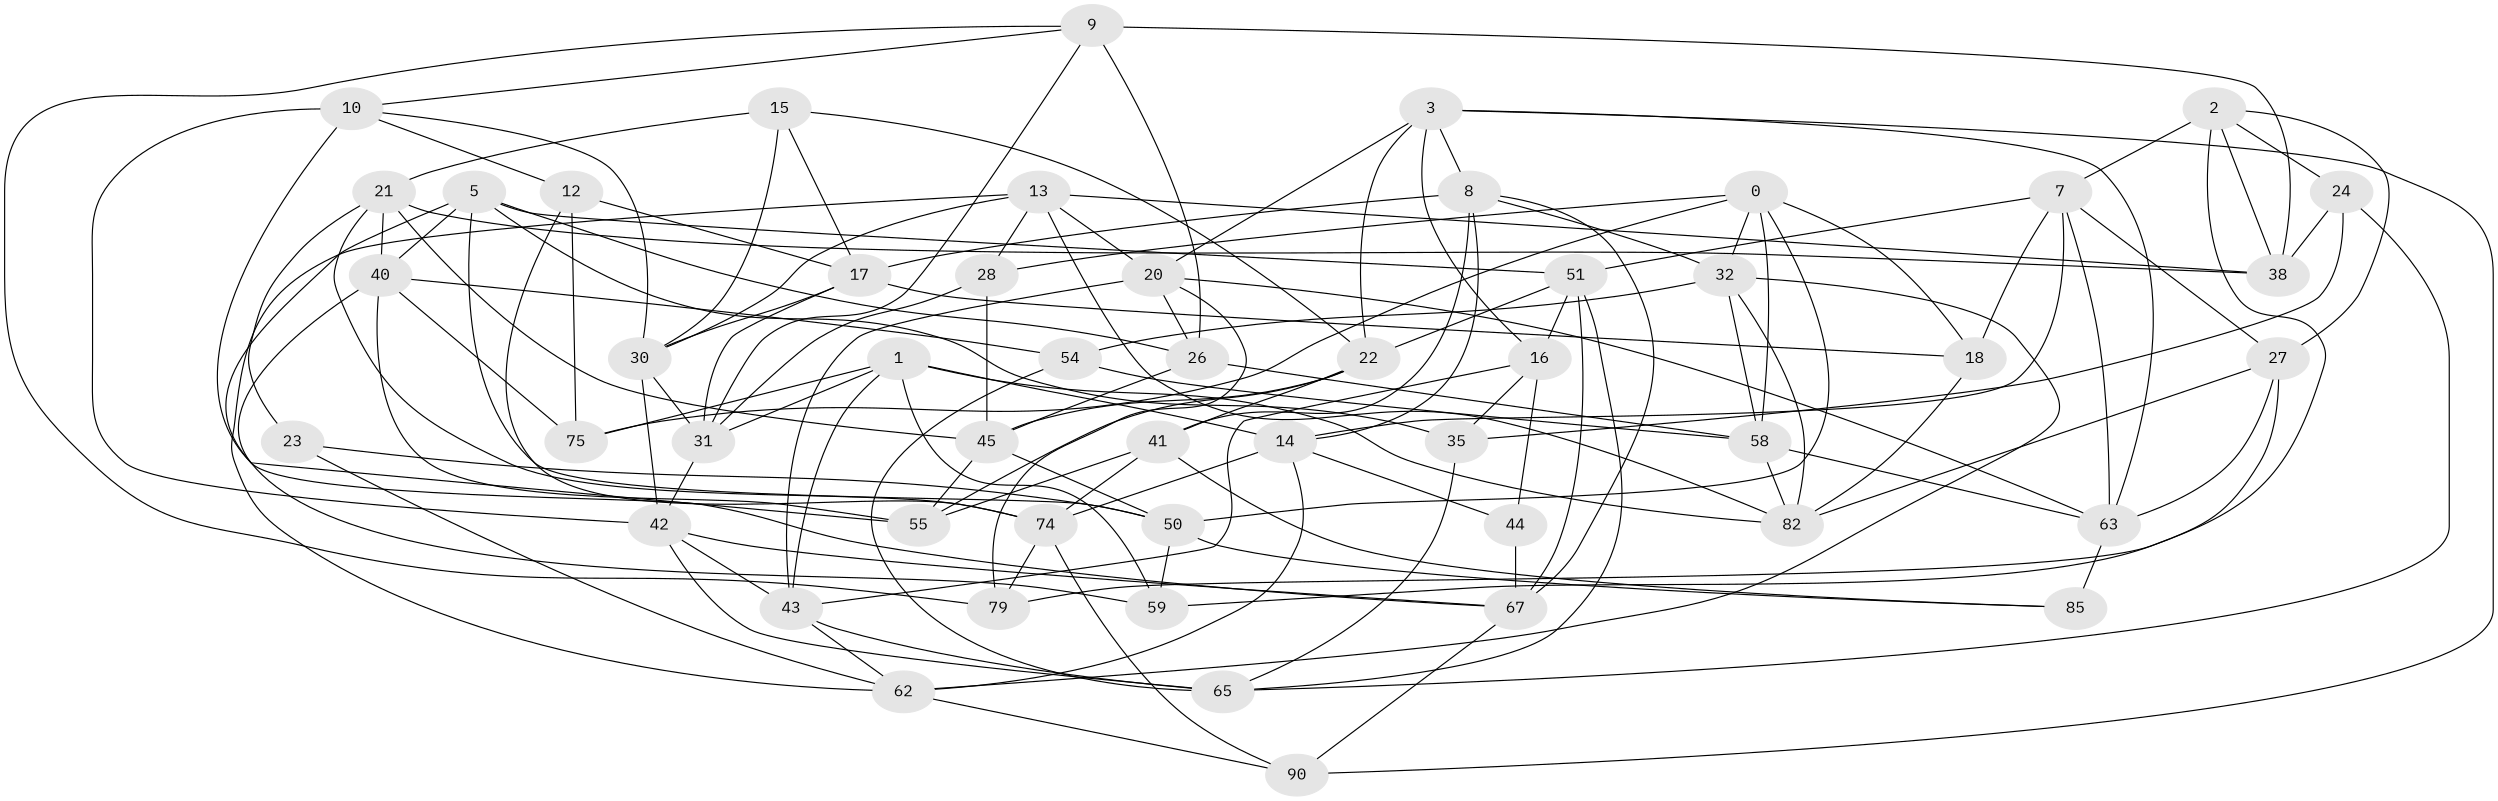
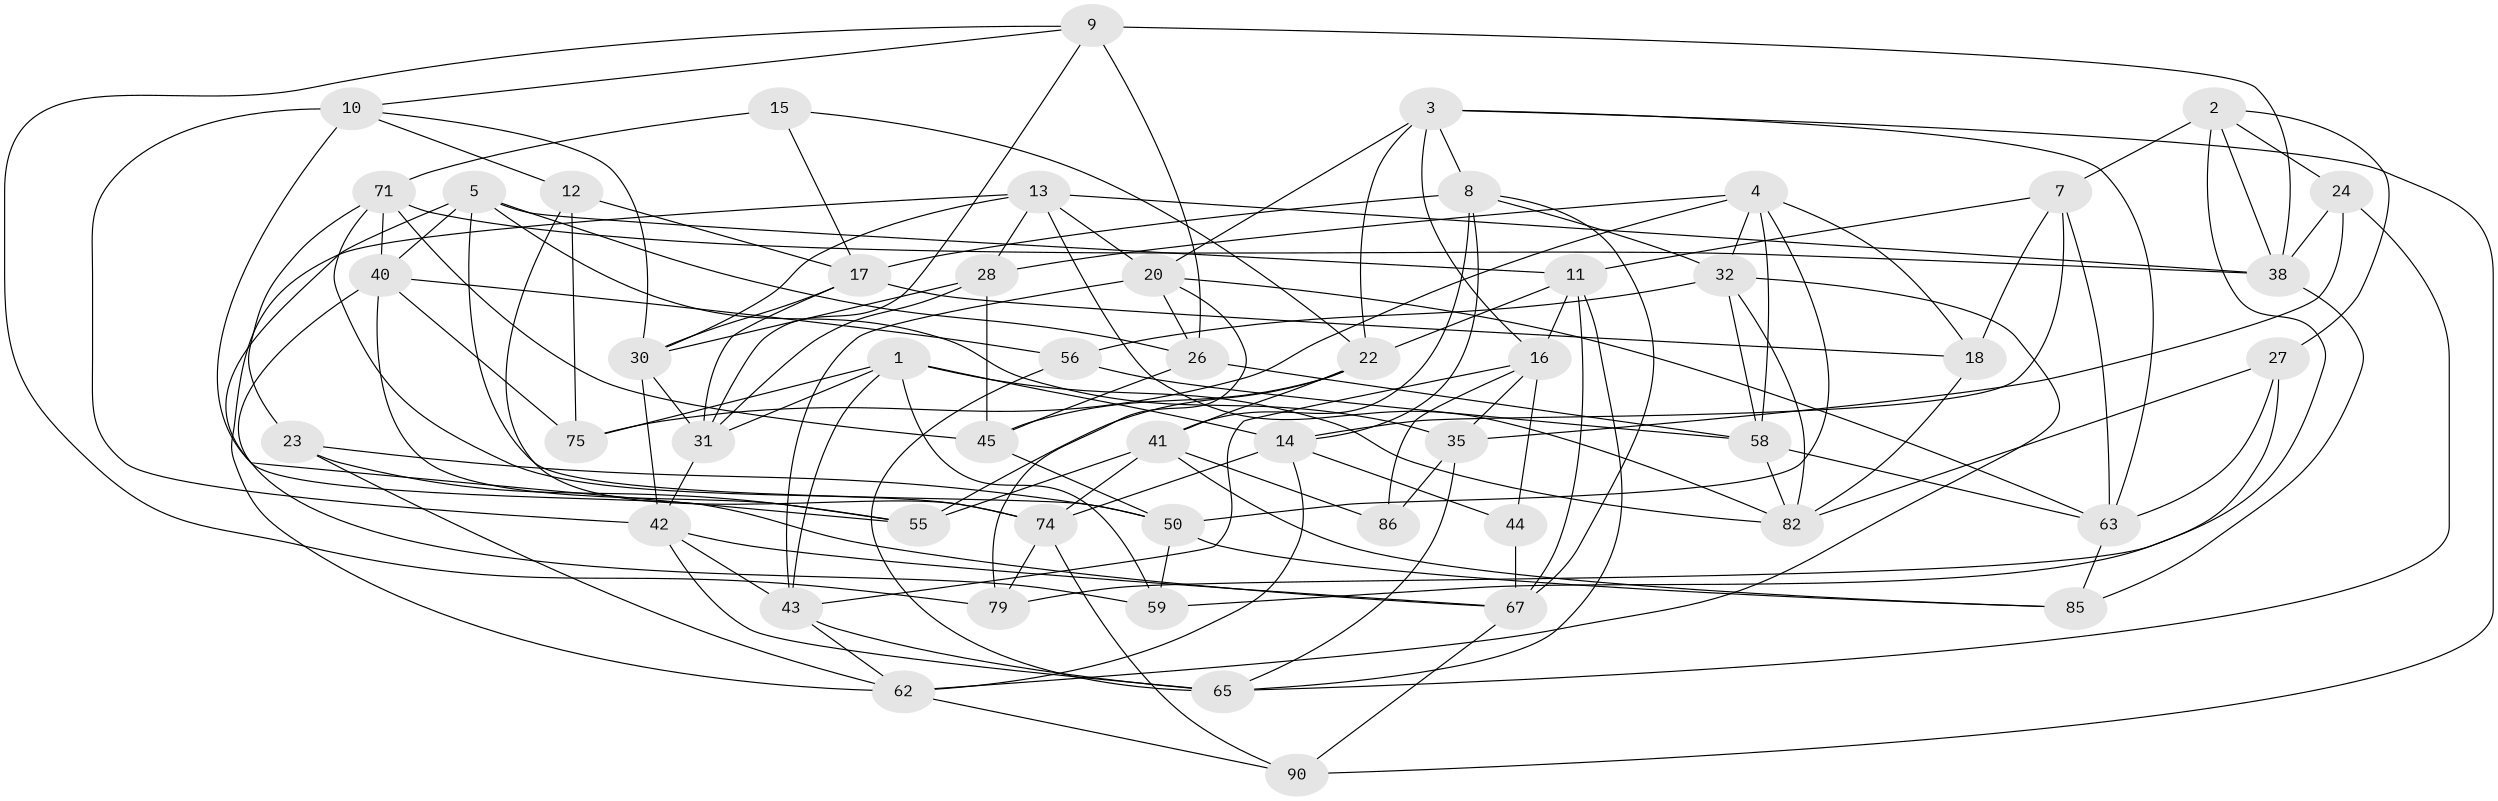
  graph {
    fontname="IBM Plex Mono"
    node [color=gray90 fontname="IBM Plex Mono" style=filled]
    edge [fontname="IBM Plex Mono"]
    1 [super="+47"]
    14 [super="+25"]
    31 [super="+61"]
    43 [super="+49"]
    59
    75 [super="+77"]
    82 [super="+87"]
    74 [super="+94"]
    62 [super="+81"]
    44
    42 [super="+60"]
    65 [super="+84"]
    2 [super="+89"]
    7 [super="+93"]
    24
    27 [super="+37"]
    38 [super="+64"]
    79
    63 [super="+69"]
    18 [super="+34"]
-   11 [super="+29" label=51]
+   11 [super="+29"]
    35 [super="+36"]
    85
    3 [super="+46"]
    8 [super="+70"]
    16 [super="+73"]
    20 [super="+78"]
    22 [super="+39"]
    90
    32 [super="+53"]
    67 [super="+91"]
    17 [super="+76"]
    41 [super="+52"]
+   86
    26 [super="+71"]
    55 [super="+56"]
    45 [super="+57"]
-   4 [super="+68" label=0]
+   4 [super="+68"]
    28
    50 [super="+80"]
    58 [super="+72"]
-   54
+   54 [label=56]
    5 [super="+19"]
    40 [super="+66"]
    30 [super="+48"]
    9 [super="+88"]
    10 [super="+51"]
    12
    13 [super="+83"]
    15
-   21 [super="+33"]
+   21 [super="+33" label=71]
    23
    1 -- 14
    1 -- 31
    1 -- 43
    1 -- 59
    1 -- 75
    1 -- 82
    14 -- 74
    14 -- 62
    14 -- 44
    31 -- 42
    43 -- 62
    43 -- 65
    74 -- 79
    74 -- 90
    62 -- 90
    44 -- 67
    42 -- 43
    42 -- 65
    42 -- 67
    2 -- 7
    2 -- 24
    2 -- 27 [weight=2]
    2 -- 38
    2 -- 79
    7 -- 14
-   7 -- 27
    7 -- 63
    7 -- 18
    7 -- 11
    24 -- 65
    24 -- 38
    24 -- 35
    27 -- 59
    27 -- 82
    27 -- 63
+   38 -- 85
    63 -- 85
    18 -- 82
    11 -- 65
    11 -- 16
    11 -- 22
    11 -- 67
    35 -- 65
+   35 -- 86
    3 -- 63
    3 -- 8
    3 -- 16
    3 -- 20
    3 -- 22
    3 -- 90
    8 -- 14
    8 -- 32
    8 -- 67
    8 -- 17
    8 -- 41
    16 -- 43
    16 -- 44
    16 -- 35
+   16 -- 86
    20 -- 43
    20 -- 79
    20 -- 63
    20 -- 26
    22 -- 41
    22 -- 55
    22 -- 45
    32 -- 82
    32 -- 62
    32 -- 58
    32 -- 54
    67 -- 90
    17 -- 31
    17 -- 18
    17 -- 30
    41 -- 74
    41 -- 85
+   41 -- 86
    41 -- 55
    26 -- 45
    26 -- 58
    45 -- 50
    4 -- 75
    4 -- 18
    4 -- 32
    4 -- 28
    4 -- 50
    4 -- 58
    28 -- 31
    28 -- 45
    50 -- 59
    50 -- 85
    58 -- 82
    58 -- 63
    54 -- 65
    54 -- 58
    5 -- 11
    5 -- 35
    5 -- 67
    5 -- 26
    5 -- 50
    5 -- 40
    40 -- 59
    40 -- 75
    40 -- 55
    40 -- 54
    30 -- 31
    30 -- 42
    9 -- 31
    9 -- 38
    9 -- 79
    9 -- 26 [weight=2]
    9 -- 10
    10 -- 42
    10 -- 55 [weight=2]
    10 -- 30
    10 -- 12
    12 -- 75
    12 -- 74
    12 -- 17
    13 -- 82
    13 -- 62
    13 -- 38
    13 -- 20
    13 -- 28
    13 -- 30
    15 -- 22
    15 -- 17
-   15 -- 30
+   28 -- 30
    15 -- 21
    21 -- 74
    21 -- 38
    21 -- 45
    21 -- 40
    21 -- 23
    23 -- 62
-   45 -- 55
+   23 -- 55
    23 -- 50
  }
